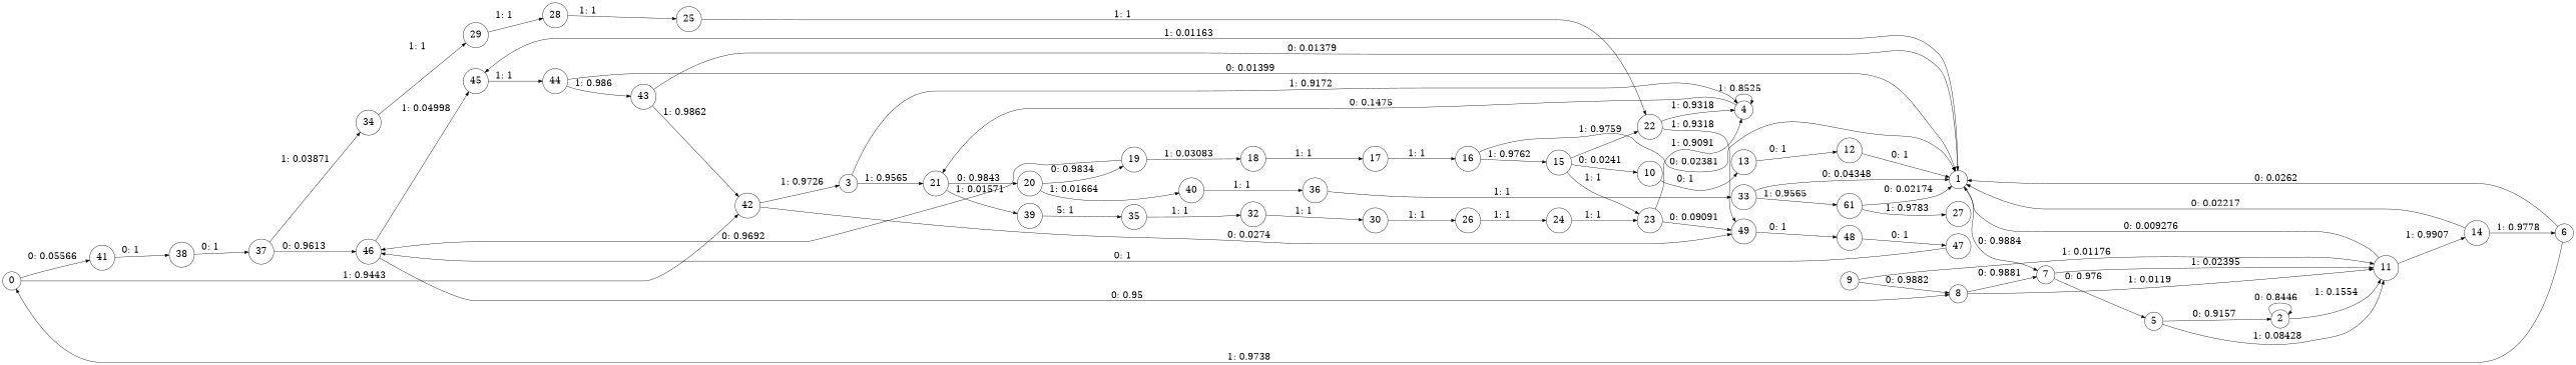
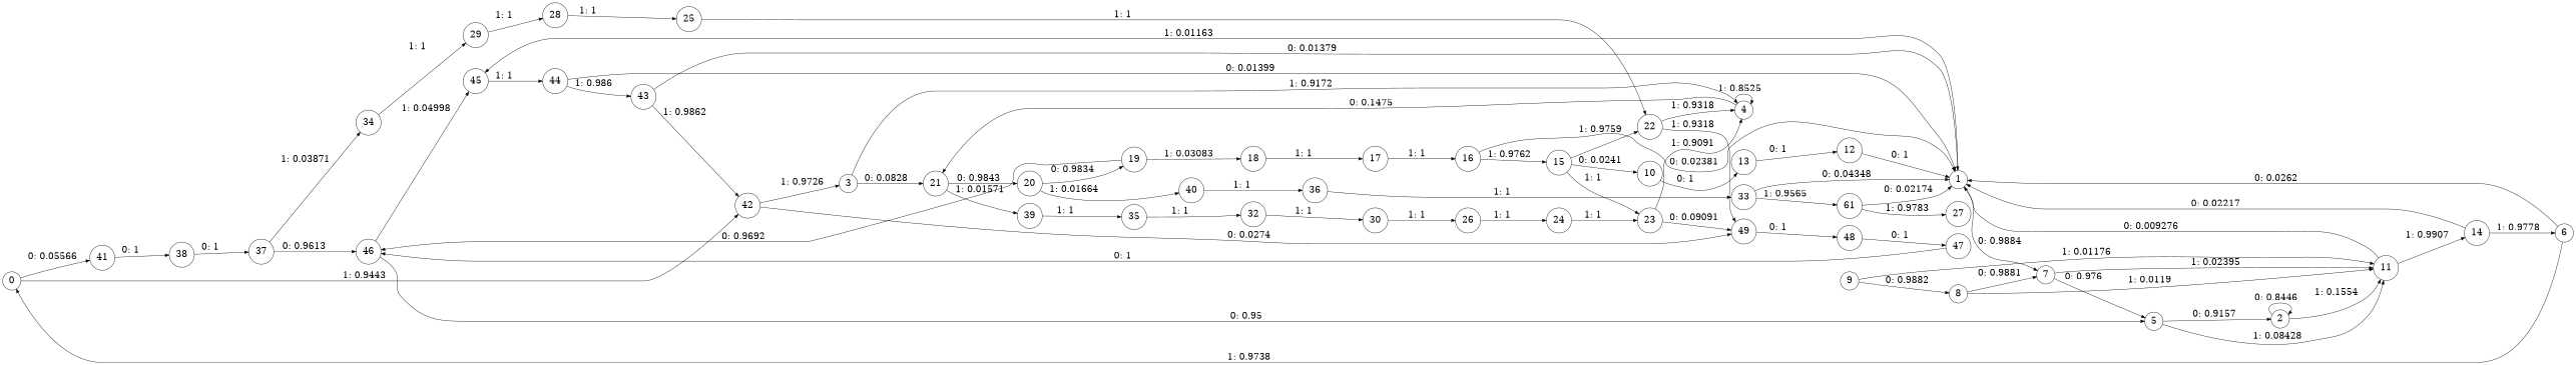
  digraph {
    rankdir=LR
    node [fontsize=24 shape=circle]
    edge [fontsize=24]
    0
    41
    42
    38
    3
    21
    4
    37
    20
    39
    1
    45
    7
    9
    11
    8
    44
    14
    43
    2
    6
    19
    40
    35
    5
    10
    13
    12
    15
    22
    23
    49
    48
    16
    17
    18
    46
    36
    33
    32
    47
    24
    25
    26
    28
    29
    30
    n48 [label=61]
    27
    34
    0 -> 41 [label="0: 0.05566  "]
    0 -> 42 [label="1: 0.9443   "]
    41 -> 38 [label="0: 1        "]
    42 -> 3 [label="1: 0.9726   "]
    42 -> 49 [label="0: 0.0274   "]
    38 -> 37 [label="0: 1        "]
-   3 -> 21 [label="1: 0.9565   "]
+   3 -> 21 [label="0: 0.0828   "]
    3 -> 4 [label="1: 0.9172   "]
    21 -> 20 [label="0: 0.9843   "]
    21 -> 39 [label="1: 0.01571  "]
    4 -> 21 [label="0: 0.1475   "]
    4 -> 4 [label="1: 0.8525   "]
    37 -> 46 [label="0: 0.9613   "]
    37 -> 34 [label="1: 0.03871  "]
    20 -> 19 [label="0: 0.9834   "]
    20 -> 40 [label="1: 0.01664  "]
-   39 -> 35 [label="5: 1        "]
+   39 -> 35 [label="1: 1        "]
    1 -> 45 [label="1: 0.01163  "]
    1 -> 7 [label="0: 0.9884   "]
    45 -> 44 [label="1: 1        "]
    7 -> 11 [label="1: 0.02395  "]
    7 -> 5 [label="0: 0.976    "]
    9 -> 11 [label="1: 0.01176  "]
    9 -> 8 [label="0: 0.9882   "]
    11 -> 1 [label="0: 0.009276  "]
    11 -> 14 [label="1: 0.9907   "]
    8 -> 7 [label="0: 0.9881   "]
    8 -> 11 [label="1: 0.0119   "]
    44 -> 1 [label="0: 0.01399  "]
    44 -> 43 [label="1: 0.986    "]
    14 -> 1 [label="0: 0.02217  "]
    14 -> 6 [label="1: 0.9778   "]
    43 -> 42 [label="1: 0.9862   "]
    43 -> 1 [label="0: 0.01379  "]
    2 -> 11 [label="1: 0.1554   "]
    2 -> 2 [label="0: 0.8446   "]
    6 -> 0 [label="1: 0.9738   "]
    6 -> 1 [label="0: 0.0262   "]
    19 -> 18 [label="1: 0.03083  "]
    19 -> 46 [label="0: 0.9692   "]
    40 -> 36 [label="1: 1        "]
    35 -> 32 [label="1: 1        "]
    5 -> 11 [label="1: 0.08428  "]
    5 -> 2 [label="0: 0.9157   "]
    10 -> 13 [label="0: 1        "]
    13 -> 12 [label="0: 1        "]
    12 -> 1 [label="0: 1        "]
    15 -> 10 [label="0: 0.0241   "]
    15 -> 22 [label="1: 0.9759   "]
    15 -> 23 [label="1: 1        "]
    22 -> 4 [label="1: 0.9318   "]
    22 -> 49 [label="1: 0.9318   "]
    23 -> 4 [label="1: 0.9091   "]
    23 -> 49 [label="0: 0.09091  "]
    49 -> 48 [label="0: 1        "]
    48 -> 47 [label="0: 1        "]
    16 -> 1 [label="0: 0.02381  "]
    16 -> 15 [label="1: 0.9762   "]
    17 -> 16 [label="1: 1        "]
    18 -> 17 [label="1: 1        "]
    46 -> 45 [label="1: 0.04998  "]
-   46 -> 8 [label="0: 0.95     "]
+   46 -> 5 [label="0: 0.95     "]
    36 -> 33 [label="1: 1        "]
    33 -> 1 [label="0: 0.04348  "]
    33 -> n48 [label="1: 0.9565   "]
    32 -> 30 [label="1: 1        "]
    47 -> 46 [label="0: 1        "]
    24 -> 23 [label="1: 1        "]
    25 -> 22 [label="1: 1        "]
    26 -> 24 [label="1: 1        "]
    28 -> 25 [label="1: 1        "]
    29 -> 28 [label="1: 1        "]
    30 -> 26 [label="1: 1        "]
    n48 -> 1 [label="0: 0.02174  "]
    n48 -> 27 [label="1: 0.9783   "]
    34 -> 29 [label="1: 1        "]
  }
